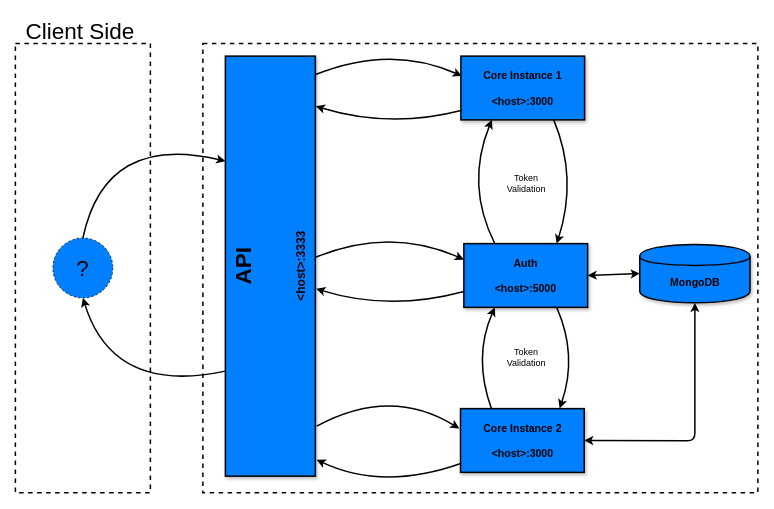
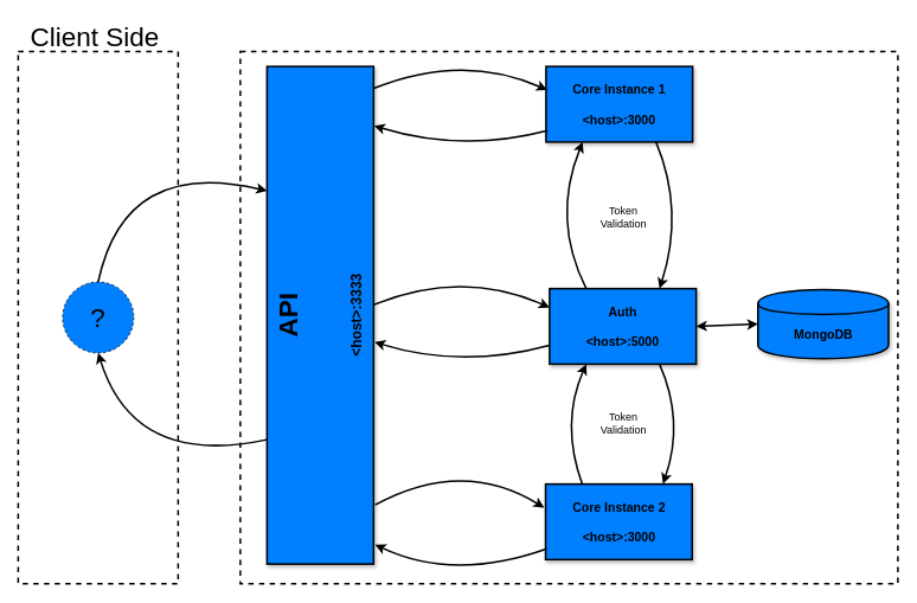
  <mxCell id="0" />
  <mxCell id="1" parent="0" />
  <mxCell id="2" value="" style="rounded=0;whiteSpace=wrap;html=1;shadow=0;glass=0;comic=0;labelBackgroundColor=none;strokeWidth=2;fillColor=none;fontSize=30;dashed=1;perimeterSpacing=28;" parent="1" vertex="1"><mxGeometry x="270" y="57" width="740" height="599" as="geometry" /></mxCell>
  <mxCell id="3" value="&lt;div style=&quot;font-size: 14px&quot;&gt;Core Instance 1&lt;/div&gt;&lt;div style=&quot;font-size: 14px&quot;&gt;&lt;br&gt;&lt;/div&gt;&lt;div style=&quot;font-size: 14px&quot;&gt;&amp;lt;host&amp;gt;:3000&lt;br style=&quot;font-size: 14px&quot;&gt;&lt;/div&gt;" style="whiteSpace=wrap;html=1;strokeWidth=2;fillColor=#007FFF;strokeColor=#000000;fontColor=#000000;rounded=0;glass=0;comic=0;shadow=1;fontSize=14;fontStyle=1;labelBackgroundColor=none;labelBorderColor=none;imageAspect=1;absoluteArcSize=0;" parent="1" vertex="1"><mxGeometry x="614" y="74" width="165" height="85" as="geometry" /></mxCell>
  <mxCell id="4" value="&lt;div style=&quot;font-size: 14px&quot;&gt;Core Instance 2&lt;/div&gt;&lt;div style=&quot;font-size: 14px&quot;&gt;&lt;br&gt;&lt;/div&gt;&lt;div style=&quot;font-size: 14px&quot;&gt;&amp;lt;host&amp;gt;:3000&lt;br style=&quot;font-size: 14px&quot;&gt;&lt;/div&gt;" style="whiteSpace=wrap;html=1;strokeWidth=2;fillColor=#007FFF;strokeColor=#000000;fontColor=#000000;rounded=0;glass=0;comic=0;shadow=1;fontSize=14;fontStyle=1;labelBackgroundColor=none;labelBorderColor=none;imageAspect=0;" parent="1" vertex="1"><mxGeometry x="613.5" y="544" width="165" height="85" as="geometry" /></mxCell>
  <mxCell id="5" value="&lt;div&gt;Auth&lt;/div&gt;&lt;div&gt;&lt;br&gt;&lt;/div&gt;&lt;div&gt;&amp;lt;host&amp;gt;:5000&lt;br&gt;&lt;/div&gt;" style="whiteSpace=wrap;html=1;strokeWidth=2;fillColor=#007FFF;strokeColor=#000000;fontColor=#000000;rounded=0;glass=0;comic=0;shadow=1;fontSize=14;fontStyle=1;labelBackgroundColor=none;labelBorderColor=none;imageAspect=0;" parent="1" vertex="1"><mxGeometry x="618" y="324" width="165" height="85" as="geometry" /></mxCell>
  <mxCell id="6" value="&lt;div&gt;API&lt;/div&gt;&lt;div&gt;&lt;br&gt;&lt;/div&gt;&lt;div&gt;&lt;font style=&quot;font-size: 16px&quot;&gt;&amp;lt;host&amp;gt;:3333&lt;/font&gt;&lt;br&gt;&lt;/div&gt;" style="rounded=0;whiteSpace=wrap;html=1;strokeWidth=2;fillColor=#007FFF;strokeColor=#000000;fontColor=#000000;glass=0;comic=0;shadow=1;fontSize=30;fontStyle=1;labelBackgroundColor=none;labelBorderColor=none;horizontal=0;verticalAlign=middle;" parent="1" vertex="1"><mxGeometry x="300" y="74" width="120" height="560" as="geometry" /></mxCell>
  <mxCell id="7" value="" style="curved=1;endArrow=classic;html=1;entryX=0.008;entryY=0.312;entryDx=0;entryDy=0;entryPerimeter=0;exitX=0.995;exitY=0.002;exitDx=0;exitDy=0;exitPerimeter=0;shadow=0;comic=0;startSize=6;strokeWidth=2;" parent="1" target="3" edge="1"><mxGeometry width="50" height="50" relative="1" as="geometry"><mxPoint x="419.4" y="98.9" as="sourcePoint" /><mxPoint x="530" y="98" as="targetPoint" /><Array as="points"><mxPoint x="520" y="58" /></Array></mxGeometry></mxCell>
  <mxCell id="8" value="" style="curved=1;endArrow=classic;html=1;entryX=1.005;entryY=0.155;entryDx=0;entryDy=0;entryPerimeter=0;exitX=0.01;exitY=0.849;exitDx=0;exitDy=0;exitPerimeter=0;shadow=0;comic=0;startSize=6;strokeWidth=2;" parent="1" source="3" edge="1"><mxGeometry width="50" height="50" relative="1" as="geometry"><mxPoint x="528.3" y="147.585" as="sourcePoint" /><mxPoint x="420.6" y="140.75" as="targetPoint" /><Array as="points"><mxPoint x="520" y="171" /></Array></mxGeometry></mxCell>
  <mxCell id="9" value="" style="curved=1;endArrow=classic;html=1;entryX=0;entryY=0.25;entryDx=0;entryDy=0;exitX=0.995;exitY=0.002;exitDx=0;exitDy=0;exitPerimeter=0;shadow=0;comic=0;startSize=6;strokeWidth=2;" parent="1" target="5" edge="1"><mxGeometry width="50" height="50" relative="1" as="geometry"><mxPoint x="419.9" y="342.4" as="sourcePoint" /><mxPoint x="530.5" y="341.5" as="targetPoint" /><Array as="points"><mxPoint x="519" y="301.5" /></Array></mxGeometry></mxCell>
  <mxCell id="10" value="" style="curved=1;endArrow=classic;html=1;entryX=1.005;entryY=0.155;entryDx=0;entryDy=0;entryPerimeter=0;exitX=0;exitY=0.75;exitDx=0;exitDy=0;shadow=0;comic=0;startSize=6;strokeWidth=2;" parent="1" source="5" edge="1"><mxGeometry width="50" height="50" relative="1" as="geometry"><mxPoint x="531.35" y="389.665" as="sourcePoint" /><mxPoint x="421.1" y="384.25" as="targetPoint" /><Array as="points"><mxPoint x="519" y="414.5" /></Array></mxGeometry></mxCell>
  <mxCell id="11" value="" style="curved=1;endArrow=classic;html=1;entryX=-0.009;entryY=0.312;entryDx=0;entryDy=0;entryPerimeter=0;exitX=1.014;exitY=0.881;exitDx=0;exitDy=0;exitPerimeter=0;shadow=0;comic=0;startSize=6;strokeWidth=2;" parent="1" source="6" target="4" edge="1"><mxGeometry width="50" height="50" relative="1" as="geometry"><mxPoint x="419.9" y="460.9" as="sourcePoint" /><mxPoint x="530.5" y="460" as="targetPoint" /><Array as="points"><mxPoint x="520" y="514" /></Array></mxGeometry></mxCell>
  <mxCell id="12" value="" style="curved=1;endArrow=classic;html=1;entryX=1.014;entryY=0.961;entryDx=0;entryDy=0;entryPerimeter=0;exitX=0.008;exitY=0.856;exitDx=0;exitDy=0;exitPerimeter=0;shadow=0;comic=0;startSize=6;strokeWidth=2;" parent="1" source="4" target="6" edge="1"><mxGeometry width="50" height="50" relative="1" as="geometry"><mxPoint x="531.35" y="508.165" as="sourcePoint" /><mxPoint x="421.1" y="502.75" as="targetPoint" /><Array as="points"><mxPoint x="510" y="654" /></Array></mxGeometry></mxCell>
  <mxCell id="13" value="MongoDB" style="shape=cylinder;whiteSpace=wrap;html=1;boundedLbl=1;backgroundOutline=1;strokeWidth=2;fillColor=#007FFF;fontColor=#000000;fontSize=14;fontStyle=1;shadow=1;strokeColor=#000000;" parent="1" vertex="1"><mxGeometry x="852.5" y="325" width="147" height="78" as="geometry" /></mxCell>
  <mxCell id="14" value="" style="curved=1;endArrow=classic;html=1;entryX=0.75;entryY=0;entryDx=0;entryDy=0;exitX=0.75;exitY=1;exitDx=0;exitDy=0;shadow=0;comic=0;startSize=6;strokeWidth=2;" parent="1" source="3" target="5" edge="1"><mxGeometry width="50" height="50" relative="1" as="geometry"><mxPoint x="429.4" y="108.9" as="sourcePoint" /><mxPoint x="624.18" y="110.52" as="targetPoint" /><Array as="points"><mxPoint x="770" y="236" /></Array></mxGeometry></mxCell>
  <mxCell id="15" value="" style="curved=1;endArrow=classic;html=1;entryX=0.25;entryY=1;entryDx=0;entryDy=0;exitX=0.25;exitY=0;exitDx=0;exitDy=0;shadow=0;comic=0;startSize=6;strokeWidth=2;" parent="1" source="5" target="3" edge="1"><mxGeometry width="50" height="50" relative="1" as="geometry"><mxPoint x="687.25" y="169" as="sourcePoint" /><mxPoint x="686.5" y="334" as="targetPoint" /><Array as="points"><mxPoint x="620" y="246" /></Array></mxGeometry></mxCell>
  <mxCell id="16" value="" style="curved=1;endArrow=classic;html=1;entryX=0.801;entryY=-0.003;entryDx=0;entryDy=0;exitX=0.75;exitY=1;exitDx=0;exitDy=0;entryPerimeter=0;shadow=0;comic=0;startSize=6;strokeWidth=2;" parent="1" source="5" target="4" edge="1"><mxGeometry width="50" height="50" relative="1" as="geometry"><mxPoint x="673.75" y="396" as="sourcePoint" /><mxPoint x="673" y="561" as="targetPoint" /><Array as="points"><mxPoint x="770" y="473" /></Array></mxGeometry></mxCell>
  <mxCell id="17" value="" style="curved=1;endArrow=classic;html=1;entryX=0.25;entryY=1;entryDx=0;entryDy=0;exitX=0.25;exitY=0;exitDx=0;exitDy=0;shadow=0;comic=0;startSize=6;strokeWidth=2;" parent="1" source="4" target="5" edge="1"><mxGeometry width="50" height="50" relative="1" as="geometry"><mxPoint x="633" y="561" as="sourcePoint" /><mxPoint x="631.25" y="396" as="targetPoint" /><Array as="points"><mxPoint x="630" y="476" /></Array></mxGeometry></mxCell>
  <mxCell id="18" value="" style="endArrow=classic;startArrow=classic;html=1;entryX=0;entryY=0.5;entryDx=0;entryDy=0;exitX=1;exitY=0.5;exitDx=0;exitDy=0;shadow=0;comic=0;startSize=6;strokeWidth=2;" parent="1" source="5" target="13" edge="1"><mxGeometry width="50" height="50" relative="1" as="geometry"><mxPoint x="770" y="336" as="sourcePoint" /><mxPoint x="820" y="286" as="targetPoint" /></mxGeometry></mxCell>
- <mxCell id="19" value="" style="endArrow=classic;startArrow=classic;html=1;entryX=0.5;entryY=1;entryDx=0;entryDy=0;exitX=1;exitY=0.5;exitDx=0;exitDy=0;shadow=0;comic=0;startSize=6;strokeWidth=2;" parent="1" source="4" target="13" edge="1"><mxGeometry width="50" height="50" relative="1" as="geometry"><mxPoint x="728.5" y="426.5" as="sourcePoint" /><mxPoint x="953" y="634" as="targetPoint" /><Array as="points"><mxPoint x="926" y="587" /></Array></mxGeometry></mxCell>
  <mxCell id="20" value="&lt;div&gt;Token&lt;/div&gt;&lt;div align=&quot;center&quot;&gt;Validation&lt;br&gt;&lt;/div&gt;" style="text;html=1;resizable=0;points=[];autosize=1;align=center;verticalAlign=top;spacingTop=-4;fillColor=none;" parent="1" vertex="1"><mxGeometry x="665.5" y="226.5" width="70" height="30" as="geometry" /></mxCell>
  <mxCell id="21" value="&lt;div&gt;Token&lt;/div&gt;&lt;div align=&quot;center&quot;&gt;Validation&lt;br&gt;&lt;/div&gt;" style="text;html=1;resizable=0;points=[];autosize=1;align=center;verticalAlign=top;spacingTop=-4;fillColor=none;" parent="1" vertex="1"><mxGeometry x="665.5" y="459" width="70" height="30" as="geometry" /></mxCell>
  <mxCell id="22" value="" style="rounded=0;whiteSpace=wrap;html=1;shadow=0;glass=0;comic=0;labelBackgroundColor=none;strokeWidth=2;fillColor=none;fontSize=30;dashed=1;perimeterSpacing=28;" parent="1" vertex="1"><mxGeometry x="20" y="57" width="180" height="599" as="geometry" /></mxCell>
  <mxCell id="23" value="Client Side" style="text;html=1;resizable=0;points=[];autosize=1;align=left;verticalAlign=top;spacingTop=-4;fontSize=30;fontColor=#000000;" parent="1" vertex="1"><mxGeometry x="32" y="20" width="160" height="40" as="geometry" /></mxCell>
  <mxCell id="24" value="?" style="ellipse;whiteSpace=wrap;html=1;aspect=fixed;rounded=0;shadow=0;glass=0;dashed=1;comic=0;labelBackgroundColor=none;strokeColor=#000000;strokeWidth=1;fillColor=#007FFF;gradientColor=none;fontSize=30;fontColor=#000000;" parent="1" vertex="1"><mxGeometry x="70" y="316.5" width="80" height="80" as="geometry" /></mxCell>
  <mxCell id="25" value="" style="curved=1;endArrow=classic;html=1;exitX=0.5;exitY=0;exitDx=0;exitDy=0;shadow=0;comic=0;startSize=6;strokeWidth=2;entryX=0;entryY=0.25;entryDx=0;entryDy=0;" parent="1" source="24" target="6" edge="1"><mxGeometry width="50" height="50" relative="1" as="geometry"><mxPoint x="101.4" y="291.9" as="sourcePoint" /><mxPoint x="299" y="241" as="targetPoint" /><Array as="points"><mxPoint x="140" y="176" /></Array></mxGeometry></mxCell>
  <mxCell id="26" value="" style="curved=1;endArrow=classic;html=1;entryX=0.5;entryY=1;entryDx=0;entryDy=0;exitX=0;exitY=0.75;exitDx=0;exitDy=0;shadow=0;comic=0;startSize=6;strokeWidth=2;" parent="1" source="6" target="24" edge="1"><mxGeometry width="50" height="50" relative="1" as="geometry"><mxPoint x="288.85" y="449.165" as="sourcePoint" /><mxPoint x="95.1" y="443.75" as="targetPoint" /><Array as="points"><mxPoint x="150" y="526" /></Array></mxGeometry></mxCell>
